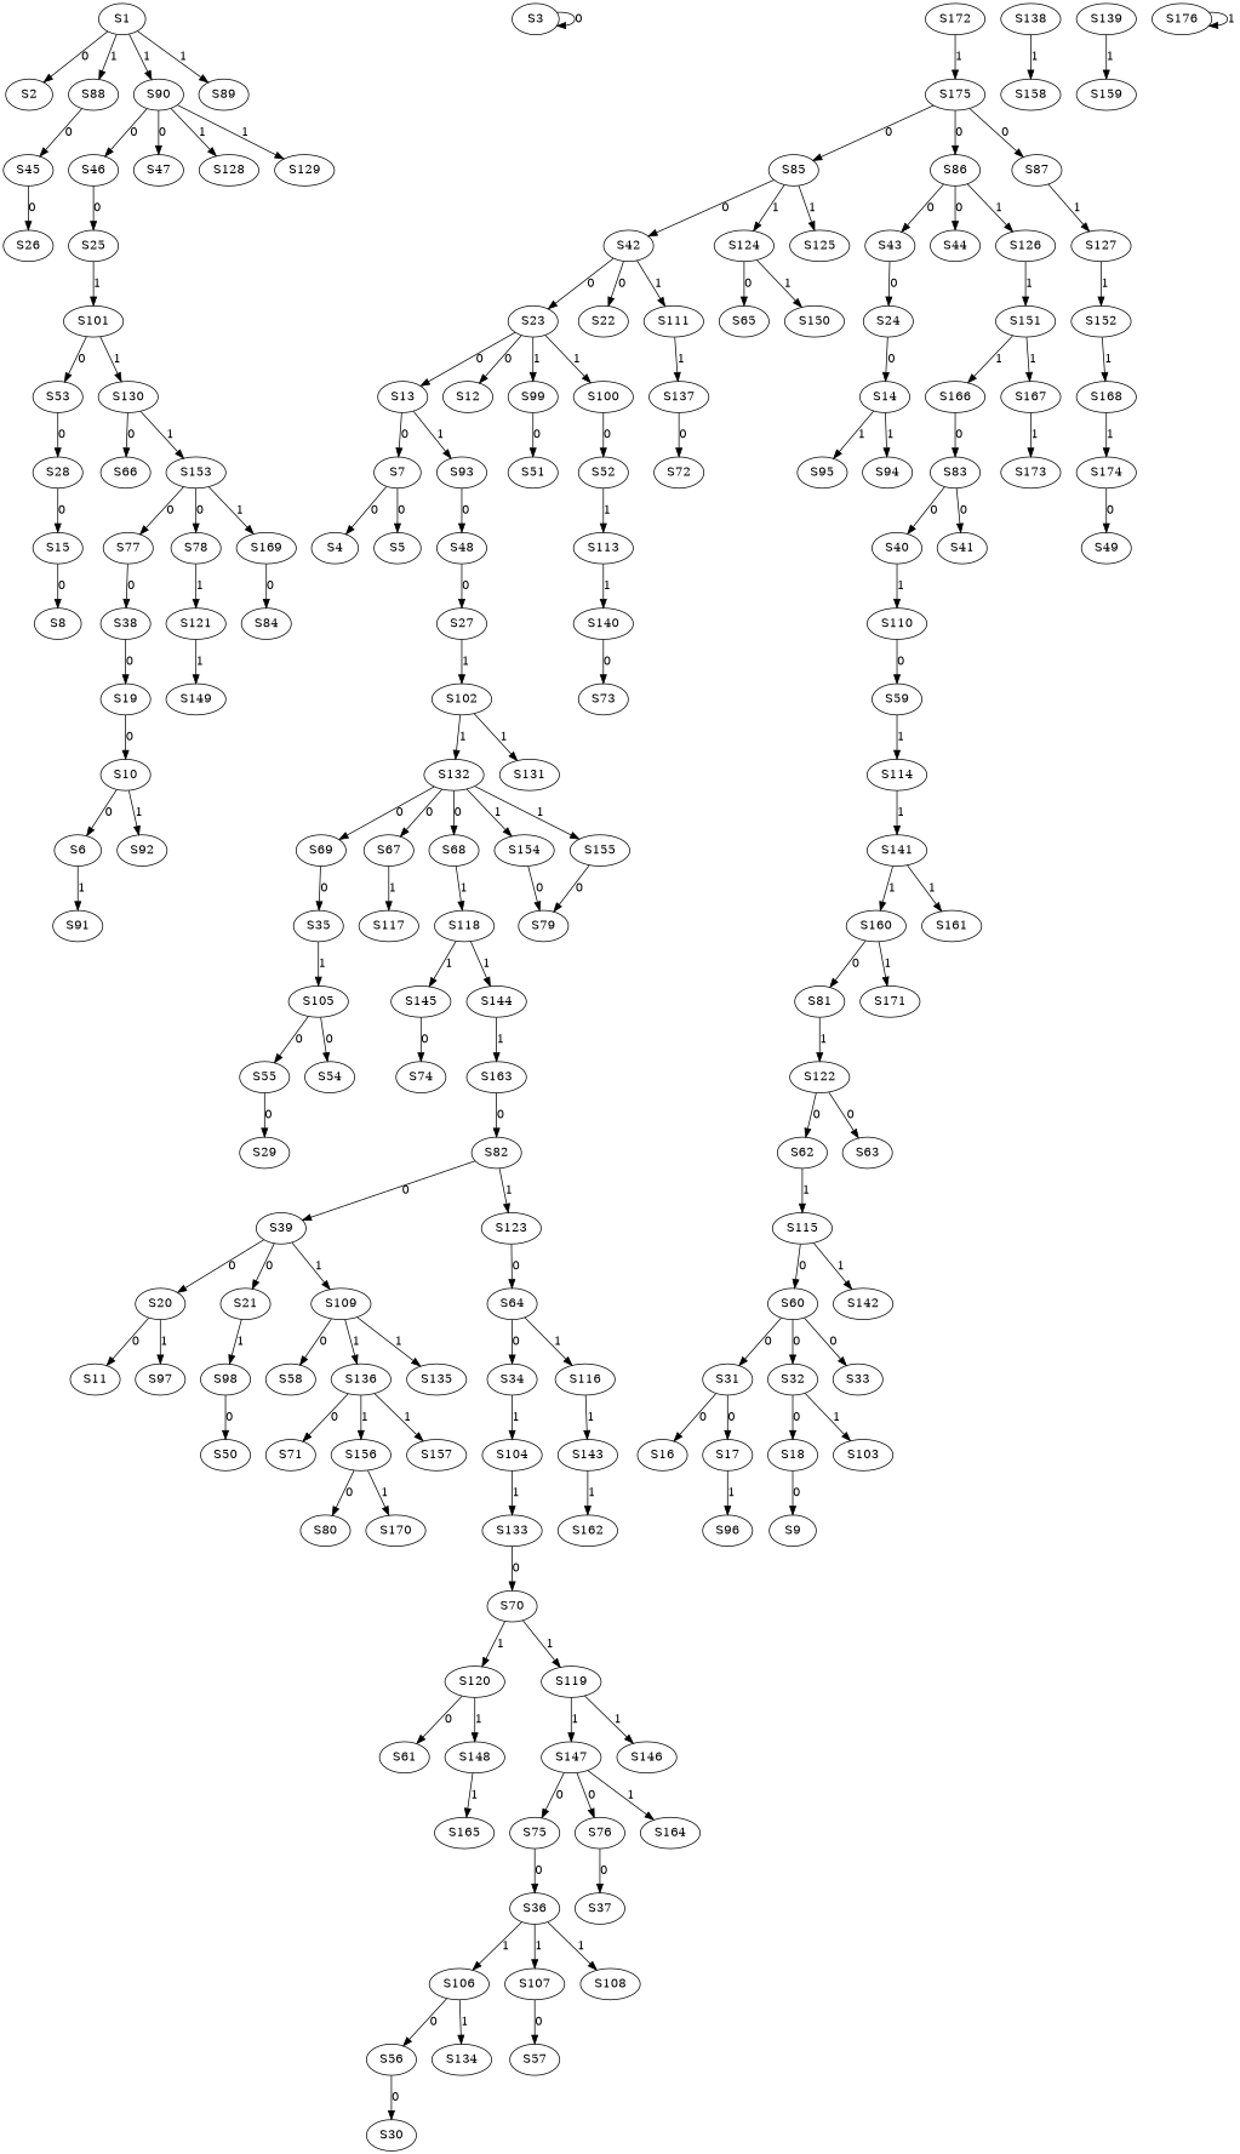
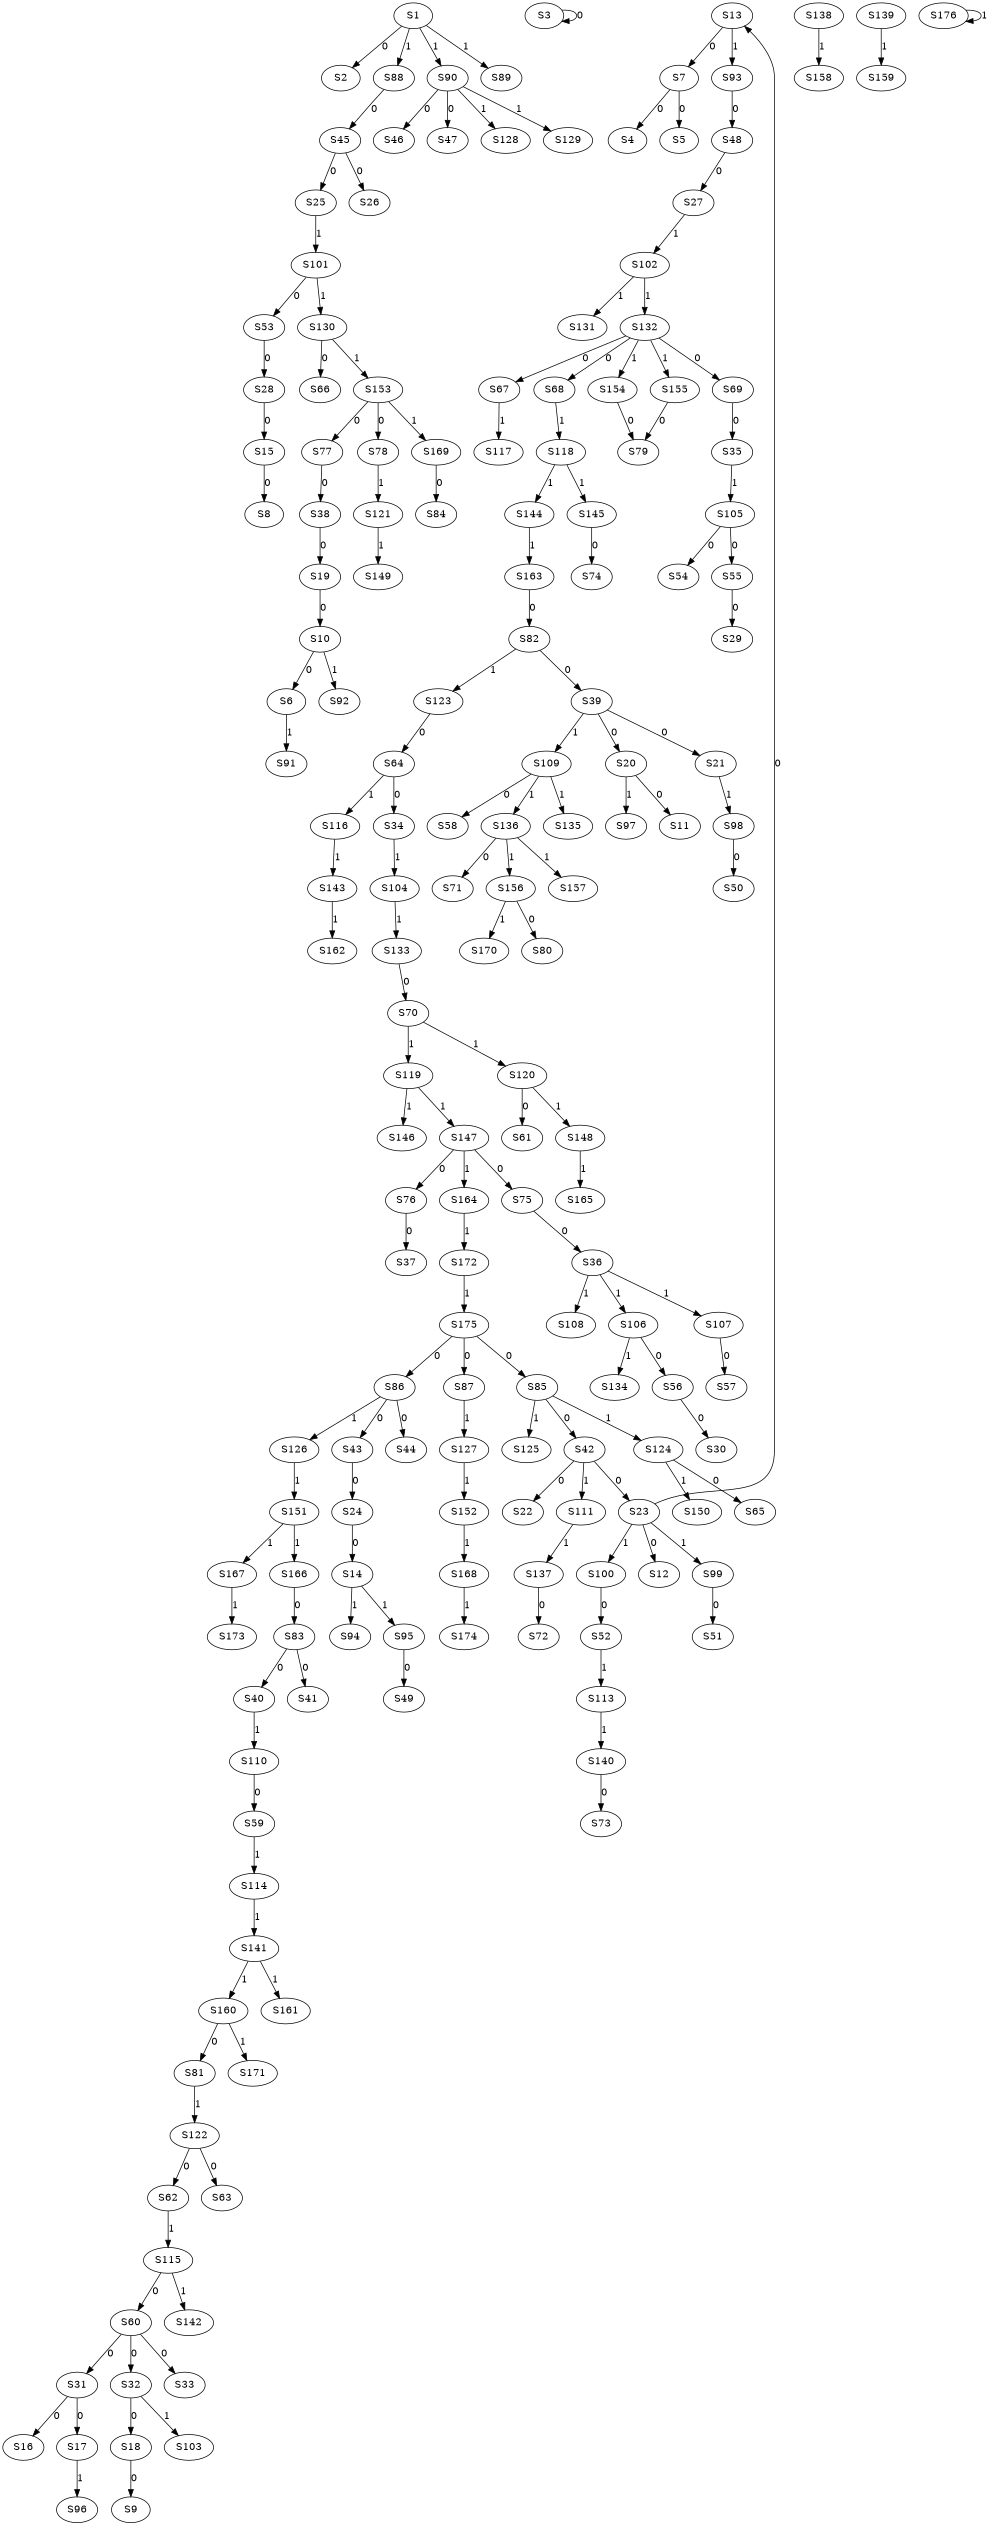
  strict digraph {
    S1
    S2
    S88
    S90
    S89
    S45
    S46
    S47
    S128
    S129
    S3
    S7
    S4
    S5
    S10
    S6
    S92
    S91
    S13
    S93
    S48
    S15
    S8
    S18
    S9
    S19
    S20
    S11
    S97
    S23
    S12
    S99
    S100
    S51
    S52
    S24
    S14
    S95
    S94
    S49
    S28
    S31
    S16
    S17
    S96
    S32
    S103
    S38
    S39
    S21
    S109
    S98
    S58
    S136
    S135
    S50
    S42
    S22
    S111
    S137
    S43
    S25
    S26
    S101
    S53
    S130
    S27
    S102
    S132
    S131
    S55
    S29
    S56
    S30
    S60
    S33
    S64
    S34
    S116
    S104
    S143
    S133
    S69
    S35
    S105
    S54
    S75
    S36
    S106
    S107
    S108
    S134
    S57
    S76
    S37
    S77
    S82
    S123
    S83
    S40
    S41
    S110
    S59
    S85
    S124
    S125
    S65
    S150
    S86
    S44
    S126
    S151
    S113
    S140
    S66
    S153
    S71
    S156
    S157
    S114
    S141
    S115
    S142
    S120
    S61
    S148
    S165
    S122
    S62
    S63
    S78
    S169
    S67
    S68
    S154
    S155
    S117
    S118
    S79
    S145
    S144
    S70
    S119
    S147
    S146
    S80
    S170
    S72
    S73
    S74
    S164
    S172
    S121
    S84
    S149
    S160
    S81
    S171
    S163
    S166
    S175
    S87
    S127
    S152
    S138
    S158
    S139
    S159
    S161
    S162
    S167
    S168
    S173
    S174
    S176
    S1 -> S2 [label=0]
    S1 -> S88 [label=1]
    S1 -> S90 [label=1]
    S1 -> S89 [label=1]
    S88 -> S45 [label=0]
    S90 -> S46 [label=0]
    S90 -> S47 [label=0]
    S90 -> S128 [label=1]
    S90 -> S129 [label=1]
-   S46 -> S25 [label=0]
+   S45 -> S25 [label=0]
    S45 -> S26 [label=0]
    S3 -> S3 [label=0]
    S7 -> S4 [label=0]
    S7 -> S5 [label=0]
    S10 -> S6 [label=0]
    S10 -> S92 [label=1]
    S6 -> S91 [label=1]
    S13 -> S7 [label=0]
    S13 -> S93 [label=1]
    S93 -> S48 [label=0]
    S48 -> S27 [label=0]
    S15 -> S8 [label=0]
    S18 -> S9 [label=0]
    S19 -> S10 [label=0]
    S20 -> S11 [label=0]
    S20 -> S97 [label=1]
    S23 -> S13 [label=0]
    S23 -> S12 [label=0]
    S23 -> S99 [label=1]
    S23 -> S100 [label=1]
    S99 -> S51 [label=0]
    S100 -> S52 [label=0]
    S52 -> S113 [label=1]
    S24 -> S14 [label=0]
    S14 -> S95 [label=1]
    S14 -> S94 [label=1]
-   S174 -> S49 [label=0]
+   S95 -> S49 [label=0]
    S28 -> S15 [label=0]
    S31 -> S16 [label=0]
    S31 -> S17 [label=0]
    S17 -> S96 [label=1]
    S32 -> S18 [label=0]
    S32 -> S103 [label=1]
    S38 -> S19 [label=0]
    S39 -> S20 [label=0]
    S39 -> S21 [label=0]
    S39 -> S109 [label=1]
    S21 -> S98 [label=1]
    S109 -> S58 [label=0]
    S109 -> S136 [label=1]
    S109 -> S135 [label=1]
    S98 -> S50 [label=0]
    S136 -> S71 [label=0]
    S136 -> S156 [label=1]
    S136 -> S157 [label=1]
    S42 -> S23 [label=0]
    S42 -> S22 [label=0]
    S42 -> S111 [label=1]
    S111 -> S137 [label=1]
    S137 -> S72 [label=0]
    S43 -> S24 [label=0]
    S25 -> S101 [label=1]
    S101 -> S53 [label=0]
    S101 -> S130 [label=1]
    S53 -> S28 [label=0]
    S130 -> S66 [label=0]
    S130 -> S153 [label=1]
    S27 -> S102 [label=1]
    S102 -> S132 [label=1]
    S102 -> S131 [label=1]
    S132 -> S69 [label=0]
    S132 -> S67 [label=0]
    S132 -> S68 [label=0]
    S132 -> S154 [label=1]
    S132 -> S155 [label=1]
    S55 -> S29 [label=0]
    S56 -> S30 [label=0]
    S60 -> S31 [label=0]
    S60 -> S32 [label=0]
    S60 -> S33 [label=0]
    S64 -> S34 [label=0]
    S64 -> S116 [label=1]
    S34 -> S104 [label=1]
    S116 -> S143 [label=1]
    S104 -> S133 [label=1]
    S143 -> S162 [label=1]
    S133 -> S70 [label=0]
    S69 -> S35 [label=0]
    S35 -> S105 [label=1]
    S105 -> S55 [label=0]
    S105 -> S54 [label=0]
    S75 -> S36 [label=0]
    S36 -> S106 [label=1]
    S36 -> S107 [label=1]
    S36 -> S108 [label=1]
    S106 -> S56 [label=0]
    S106 -> S134 [label=1]
    S107 -> S57 [label=0]
    S76 -> S37 [label=0]
    S77 -> S38 [label=0]
    S82 -> S39 [label=0]
    S82 -> S123 [label=1]
    S123 -> S64 [label=0]
    S83 -> S40 [label=0]
    S83 -> S41 [label=0]
    S40 -> S110 [label=1]
    S110 -> S59 [label=0]
    S59 -> S114 [label=1]
    S85 -> S42 [label=0]
    S85 -> S124 [label=1]
    S85 -> S125 [label=1]
    S124 -> S65 [label=0]
    S124 -> S150 [label=1]
    S86 -> S43 [label=0]
    S86 -> S44 [label=0]
    S86 -> S126 [label=1]
    S126 -> S151 [label=1]
    S151 -> S166 [label=1]
    S151 -> S167 [label=1]
    S113 -> S140 [label=1]
    S140 -> S73 [label=0]
    S153 -> S77 [label=0]
    S153 -> S78 [label=0]
    S153 -> S169 [label=1]
    S156 -> S80 [label=0]
    S156 -> S170 [label=1]
    S114 -> S141 [label=1]
    S141 -> S160 [label=1]
    S141 -> S161 [label=1]
    S115 -> S60 [label=0]
    S115 -> S142 [label=1]
    S120 -> S61 [label=0]
    S120 -> S148 [label=1]
    S148 -> S165 [label=1]
    S122 -> S62 [label=0]
    S122 -> S63 [label=0]
    S62 -> S115 [label=1]
    S78 -> S121 [label=1]
    S169 -> S84 [label=0]
    S67 -> S117 [label=1]
    S68 -> S118 [label=1]
    S154 -> S79 [label=0]
    S155 -> S79 [label=0]
    S118 -> S145 [label=1]
    S118 -> S144 [label=1]
    S145 -> S74 [label=0]
    S144 -> S163 [label=1]
    S70 -> S120 [label=1]
    S70 -> S119 [label=1]
    S119 -> S147 [label=1]
    S119 -> S146 [label=1]
    S147 -> S75 [label=0]
    S147 -> S76 [label=0]
    S147 -> S164 [label=1]
+   S164 -> S172 [label=1]
    S172 -> S175 [label=1]
    S121 -> S149 [label=1]
    S160 -> S81 [label=0]
    S160 -> S171 [label=1]
    S81 -> S122 [label=1]
    S163 -> S82 [label=0]
    S166 -> S83 [label=0]
    S175 -> S85 [label=0]
    S175 -> S86 [label=0]
    S175 -> S87 [label=0]
    S87 -> S127 [label=1]
    S127 -> S152 [label=1]
    S152 -> S168 [label=1]
    S138 -> S158 [label=1]
    S139 -> S159 [label=1]
    S167 -> S173 [label=1]
    S168 -> S174 [label=1]
    S176 -> S176 [label=1]
  }
